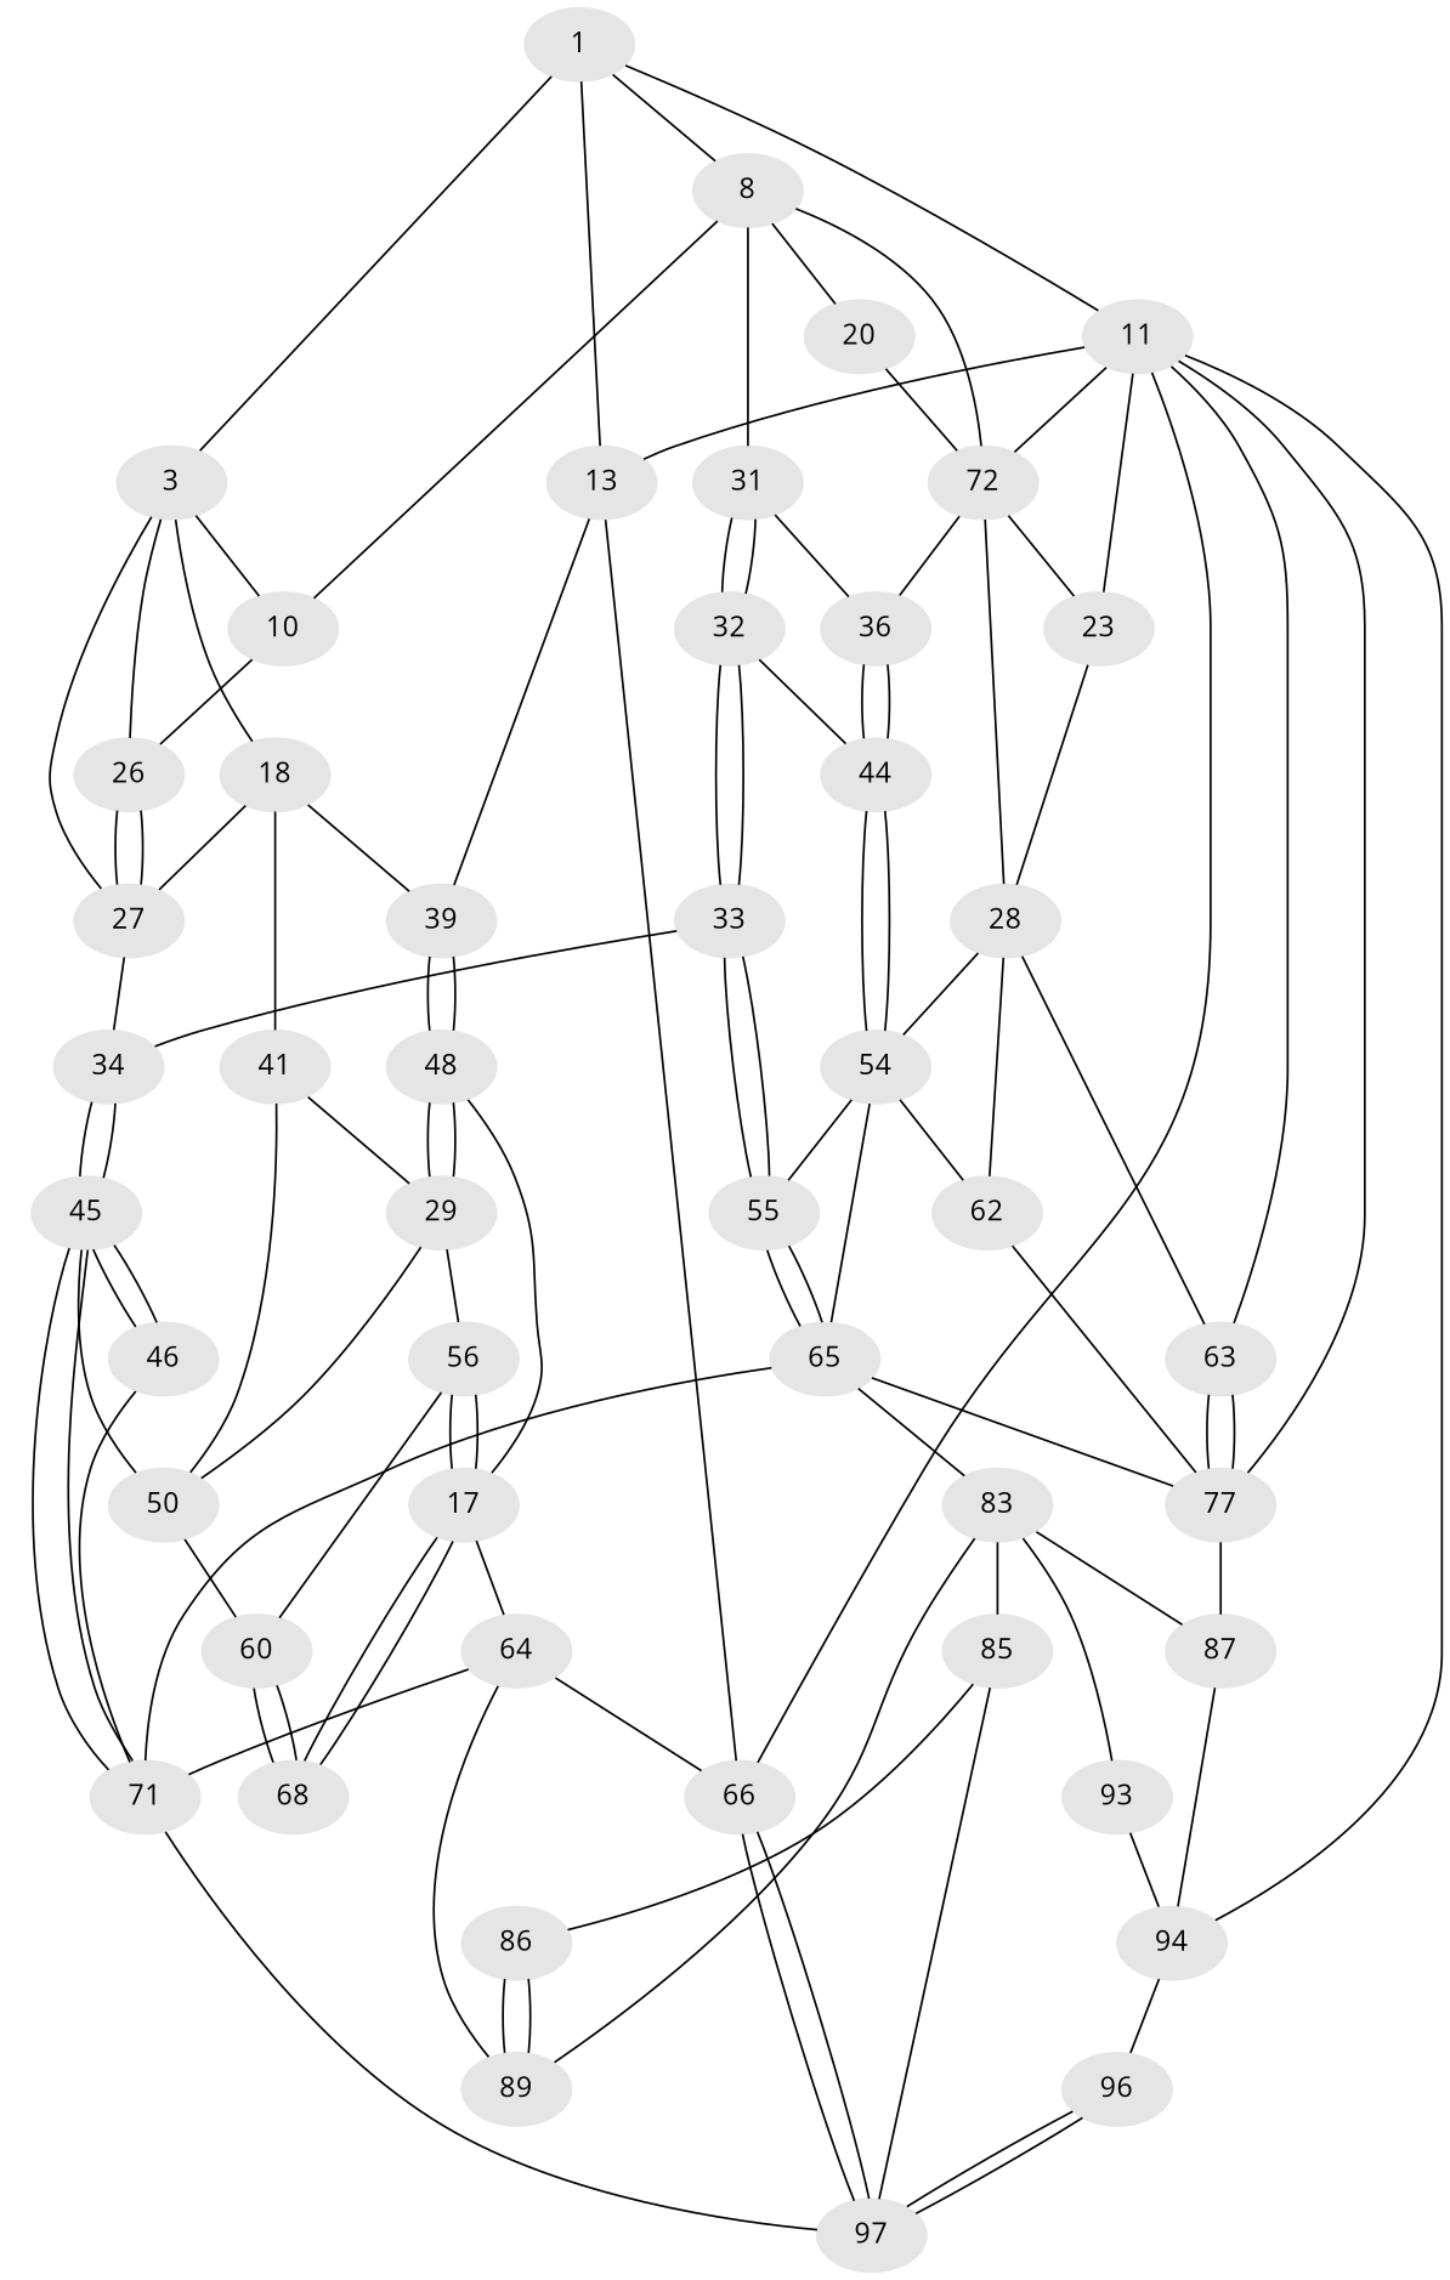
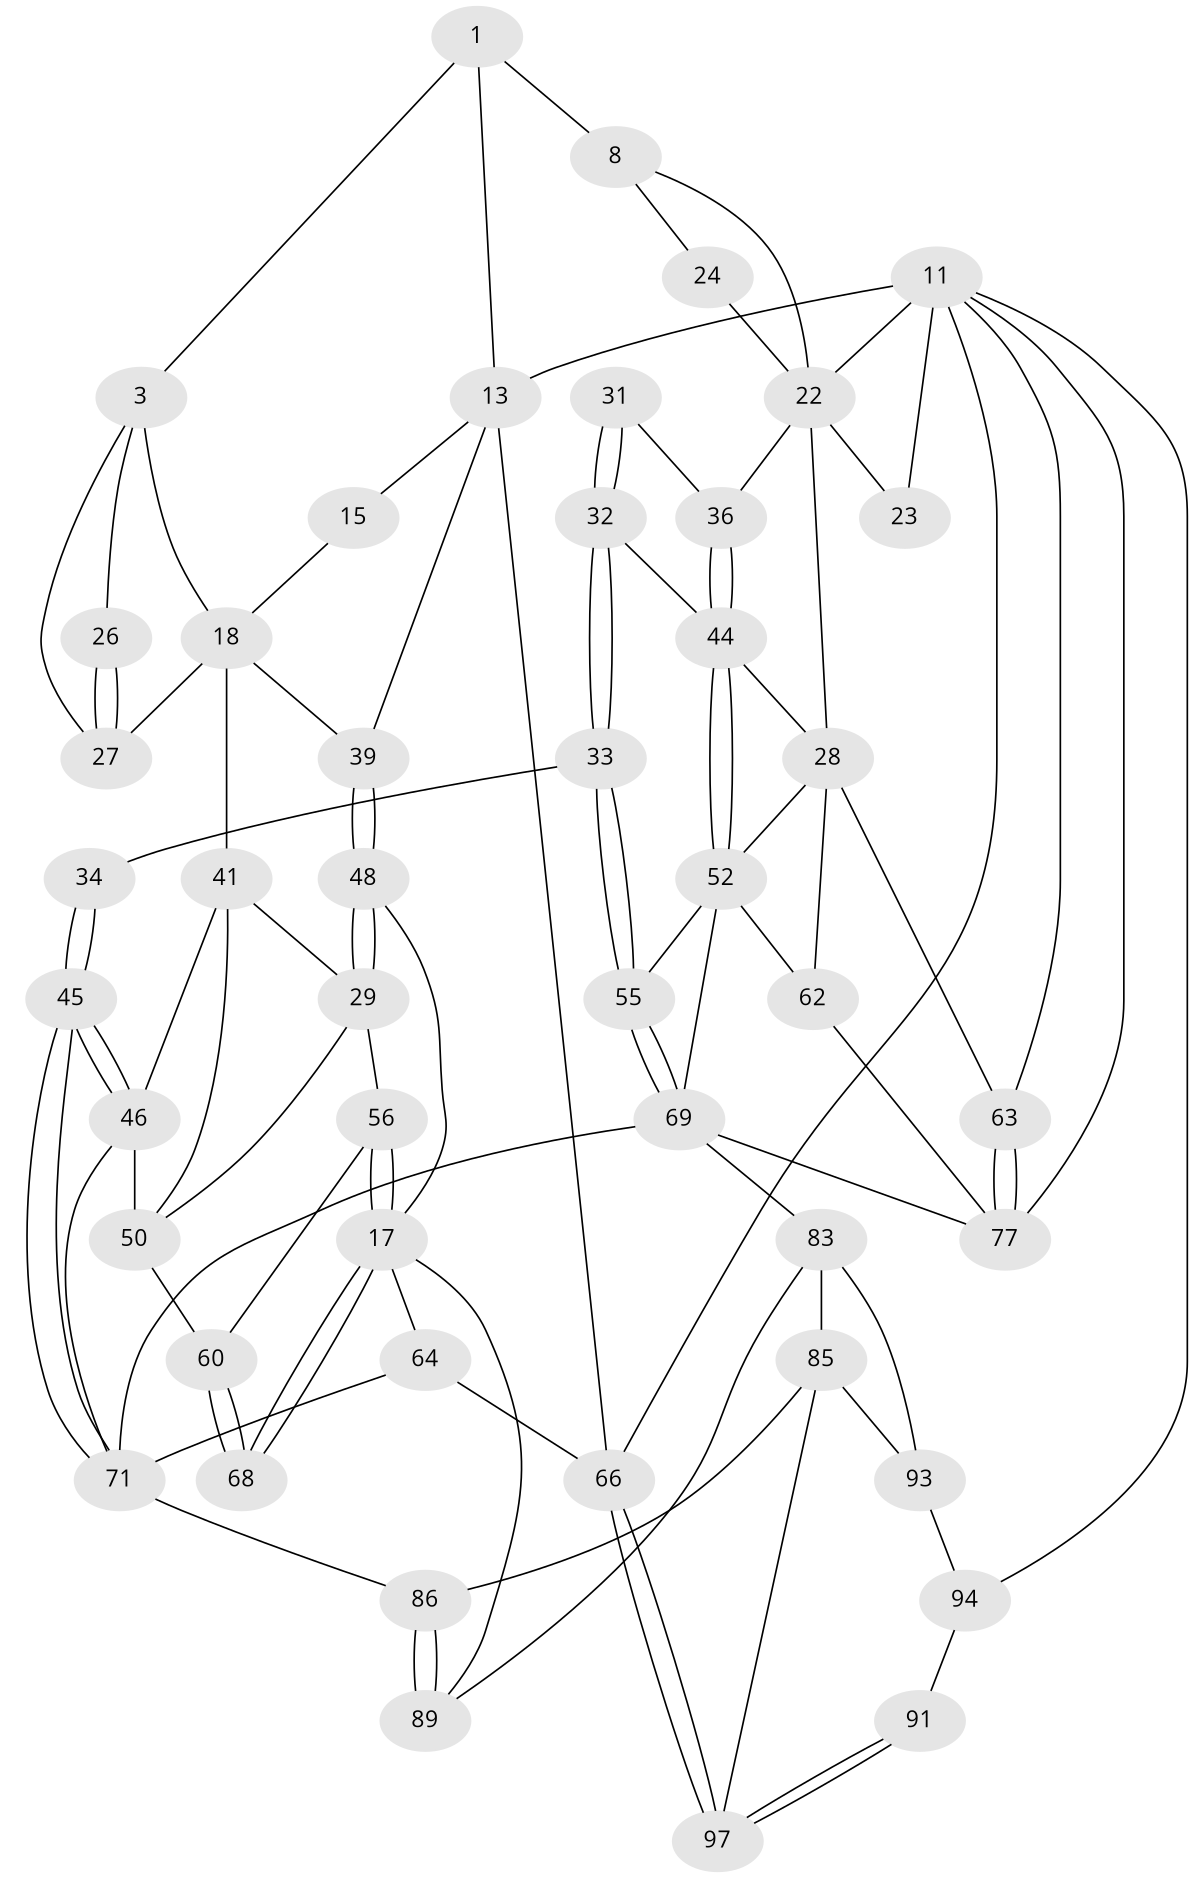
  graph {
    fontname="Open Sans"
    node [color=gray90 fontname="Open Sans" style=filled]
    edge [fontname="Open Sans"]
    1 [super="+7+2"]
    3 [super="+4"]
    8 [super="+21+9"]
    11 [super="+12"]
    13 [super="+14"]
-   10
    18 [super="+37"]
    26
    27 [super="+35"]
-   20
-   22 [super="+25" label=72]
+   20 [label=24]
+   22 [super="+25"]
    31
    23
    63
    66
    77 [super="+78+82"]
    94 [super="+98"]
+   15 [super="+19+16"]
    39
    41 [super="+42"]
    34
    28 [super="+61+29"]
    36
    32
    97
-   87 [super="+88"]
-   96
+   96 [label=91]
    48
    46 [super="+47+67"]
    n30 [label=29 super="+51"]
    50 [super="+59"]
-   52 [super="+53" label=54]
+   52 [super="+53"]
    62 [super="+72"]
    44
    45
    55
-   69 [super="+70+76" label=65]
+   69 [super="+70+76"]
    33
    71 [super="+74"]
    n40 [label=17 super="+58"]
    56
    60
    86
    68
    64 [super="+65"]
    83 [super="+84"]
    89
    85 [super="+90"]
    93 [super="+95"]
    1 -- 3
    1 -- 8
-   1 -- 11
    1 -- 13
-   3 -- 10
    3 -- 18
    3 -- 26
    3 -- 27
-   8 -- 10
    8 -- 20
    8 -- 22
-   8 -- 31
    11 -- 13
    11 -- 22
    11 -- 23
    11 -- 63
    11 -- 66
    11 -- 77
    11 -- 94
    13 -- 66
+   13 -- 15
    13 -- 39
-   10 -- 26
    18 -- 27
    18 -- 39
    18 -- 41 [weight=2]
    26 -- 27
    26 -- 27
-   27 -- 34
    20 -- 22
    22 -- 23
    22 -- 28
    22 -- 36
    31 -- 36
    31 -- 32
    31 -- 32
-   23 -- 28
+   44 -- 28
    63 -- 77
    63 -- 77
    66 -- 97
    66 -- 97
-   77 -- 87 [weight=2]
    94 -- 96
+   15 -- 18
    39 -- 48
    39 -- 48
+   41 -- 46
    41 -- n30
    41 -- 50
    34 -- 45
    34 -- 45
    28 -- 63
    28 -- 52
    28 -- 62
    36 -- 44
    36 -- 44
    32 -- 44
    32 -- 33
    32 -- 33
-   87 -- 94
    96 -- 97
    96 -- 97
    48 -- n30
    48 -- n30
    48 -- n40
-   45 -- 50
+   46 -- 50
    46 -- 71
    n30 -- 50
    n30 -- 56
    50 -- 60
    52 -- 62 [weight=2]
    52 -- 55
    52 -- 69
    62 -- 77
    44 -- 52
    44 -- 52
    45 -- 46
    45 -- 46
    45 -- 71
    45 -- 71
    55 -- 69
    55 -- 69
    69 -- 77
    69 -- 71
    69 -- 83
    33 -- 34
    33 -- 55
    33 -- 55
-   71 -- 97
+   71 -- 86
    n40 -- 68
    n40 -- 68
    n40 -- 64
    56 -- n40
    56 -- n40
    56 -- 60
    60 -- 68
    60 -- 68
    86 -- 89
    86 -- 89
    64 -- 66
    64 -- 71
-   64 -- 89
-   83 -- 87
+   n40 -- 89
    83 -- 89
    83 -- 85
    83 -- 93
    85 -- 97
    85 -- 86
+   85 -- 93
    93 -- 94
  }
